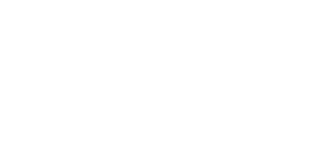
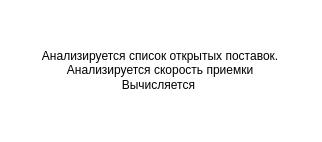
  <mxCell id="0" />
  <mxCell id="1" parent="0" />
+ <mxCell id="2" value="Анализируется список открытых поставок.&lt;div&gt;Анализируется скорость приемки&lt;/div&gt;&lt;div&gt;Вычисляется&amp;nbsp;&lt;/div&gt;" style="text;html=1;align=center;verticalAlign=middle;whiteSpace=wrap;rounded=0;" vertex="1" parent="1"><mxGeometry x="20" y="20" width="280" height="100" as="geometry" /></mxCell>
